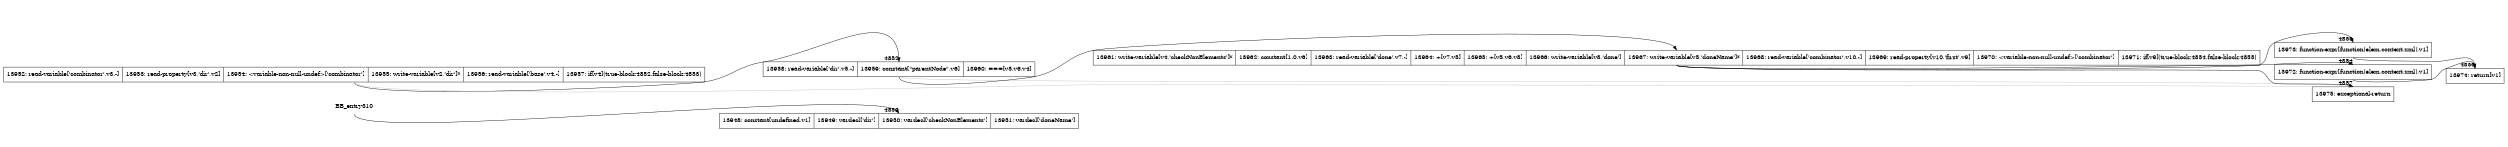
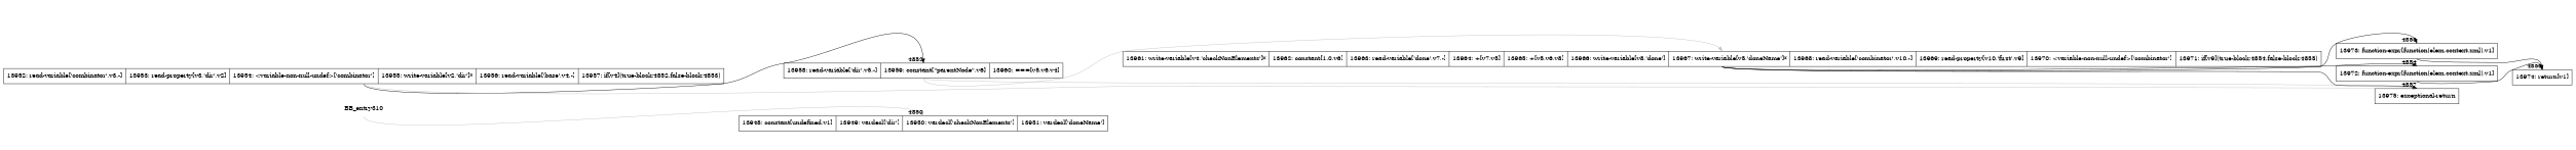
  digraph {
    rankdir=LR
    node [shape=record]
    edge [headport=n tailport=s]
    n1 [label=BB_entry310 shape=none]
    n2 [label="{13948: constant[undefined,v1]|13949: vardecl['dir']|13950: vardecl['checkNonElements']|13951: vardecl['doneName']}"]
    n3 [label="{13952: read-variable['combinator',v3,-]|13953: read-property[v3,'dir',v2]|13954: \<variable-non-null-undef\>['combinator']|13955: write-variable[v2,'dir']*|13956: read-variable['base',v4,-]|13957: if[v4](true-block:4852,false-block:4853)}"]
    n4 [label="{13958: read-variable['dir',v5,-]|13959: constant[\"parentNode\",v6]|13960: ===[v5,v6,v4]}"]
    n5 [label="{13975: exceptional-return}"]
    n6 [label="{13961: write-variable[v4,'checkNonElements']*|13962: constant[1.0,v6]|13963: read-variable['done',v7,-]|13964: +[v7,v5]|13965: +[v5,v6,v8]|13966: write-variable[v8,'done']|13967: write-variable[v5,'doneName']*|13968: read-variable['combinator',v10,-]|13969: read-property[v10,'first',v9]|13970: \<variable-non-null-undef\>['combinator']|13971: if[v9](true-block:4854,false-block:4855)}"]
    n7 [label="{13972: function-expr[function(elem,context,xml),v1]}"]
    n8 [label="{13973: function-expr[function(elem,context,xml),v1]}"]
    n9 [label="{13974: return[v1]}"]
-   n1 -> n2 [headlabel="    4850"]
+   n1 -> n2 [headlabel="    4850" color=gray]
    n3 -> n4 [headlabel="      4852"]
    n3 -> n5 [color=gray headlabel="      4857"]
    n4 -> n5 [color=gray]
-   n4 -> n6
+   n4 -> n6 [color=gray]
    n6 -> n5 [color=black]
    n6 -> n7 [headlabel="      4854"]
    n6 -> n8 [headlabel="      4855"]
    n7 -> n9 [headlabel="      4856"]
    n8 -> n9
  }
